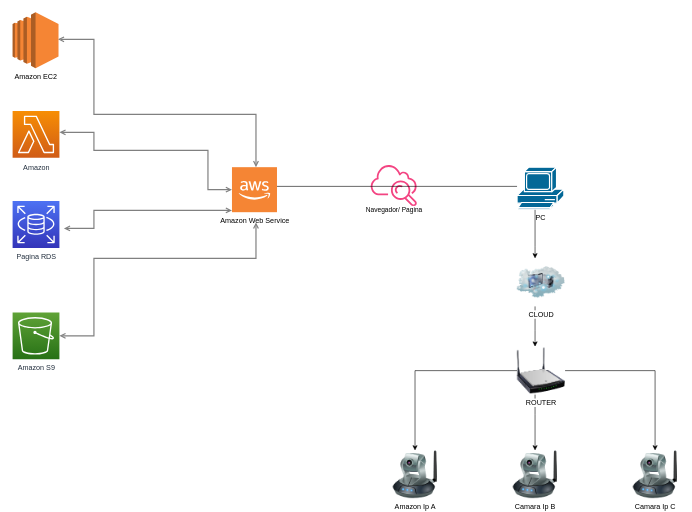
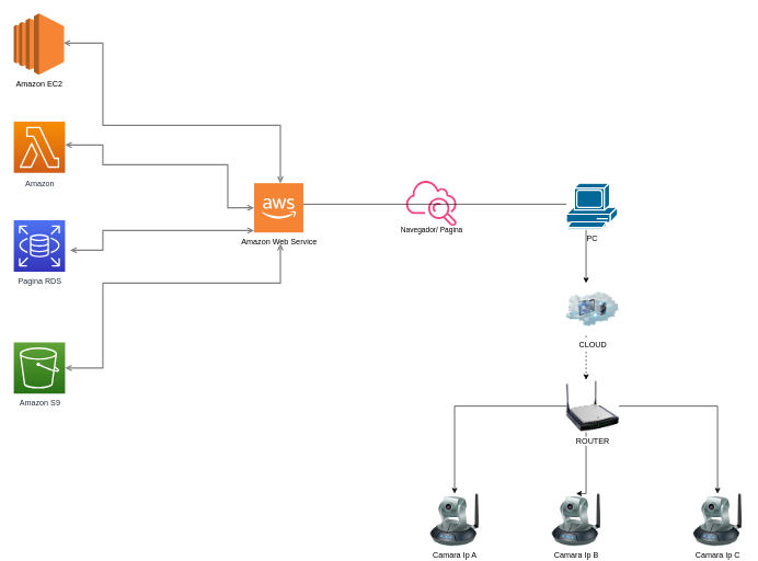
  <mxCell id="0" />
  <mxCell id="1" parent="0" />
  <mxCell id="2" value="" style="outlineConnect=0;fontColor=#232F3E;gradientColor=none;gradientDirection=north;fillColor=#F34482;strokeColor=none;dashed=0;verticalLabelPosition=bottom;verticalAlign=top;align=center;html=1;fontSize=12;fontStyle=0;aspect=fixed;shape=mxgraph.aws4.cloudwatch;labelBackgroundColor=#ffffff;" parent="1" vertex="1"><mxGeometry x="616" y="270" width="78" height="78" as="geometry" /></mxCell>
  <mxCell id="3" value="" style="endArrow=none;html=1;rounded=0;" edge="1" parent="1"><mxGeometry width="50" height="50" relative="1" as="geometry"><mxPoint x="461" y="310" as="sourcePoint" /><mxPoint x="861" y="310" as="targetPoint" /></mxGeometry></mxCell>
  <mxCell id="4" value="Navegador/ Pagina&lt;br&gt;" style="edgeLabel;html=1;align=center;verticalAlign=middle;resizable=0;points=[];" vertex="1" connectable="0" parent="3"><mxGeometry x="-0.08" y="4" relative="1" as="geometry"><mxPoint x="10" y="42" as="offset" /></mxGeometry></mxCell>
  <mxCell id="5" style="edgeStyle=orthogonalEdgeStyle;rounded=0;orthogonalLoop=1;jettySize=auto;html=1;" edge="1" parent="1" source="6" target="8"><mxGeometry relative="1" as="geometry"><Array as="points"><mxPoint x="891" y="410" /><mxPoint x="891" y="410" /></Array></mxGeometry></mxCell>
  <mxCell id="6" value="PC&lt;br&gt;" style="shape=mxgraph.cisco.computers_and_peripherals.pc;html=1;pointerEvents=1;dashed=0;fillColor=#036897;strokeColor=#ffffff;strokeWidth=2;verticalLabelPosition=bottom;verticalAlign=top;align=center;outlineConnect=0;" vertex="1" parent="1"><mxGeometry x="861" y="278" width="78" height="70" as="geometry" /></mxCell>
- <mxCell id="7" style="edgeStyle=orthogonalEdgeStyle;rounded=0;orthogonalLoop=1;jettySize=auto;html=1;" edge="1" parent="1" source="8" target="12"><mxGeometry relative="1" as="geometry"><Array as="points"><mxPoint x="891" y="550" /><mxPoint x="891" y="550" /></Array></mxGeometry></mxCell>
+ <mxCell id="7" style="edgeStyle=orthogonalEdgeStyle;rounded=0;orthogonalLoop=1;jettySize=auto;html=1;dashed=1;" edge="1" parent="1" source="8" target="12"><mxGeometry relative="1" as="geometry"><Array as="points"><mxPoint x="891" y="550" /><mxPoint x="891" y="550" /></Array></mxGeometry></mxCell>
  <mxCell id="8" value="CLOUD&lt;br&gt;" style="image;html=1;image=img/lib/clip_art/networking/Cloud_Computer_128x128.png" vertex="1" parent="1"><mxGeometry x="861" y="430" width="80" height="80" as="geometry" /></mxCell>
  <mxCell id="9" style="edgeStyle=orthogonalEdgeStyle;rounded=0;orthogonalLoop=1;jettySize=auto;html=1;entryX=0.5;entryY=0;entryDx=0;entryDy=0;" edge="1" parent="1" source="12" target="13"><mxGeometry relative="1" as="geometry" /></mxCell>
  <mxCell id="10" style="edgeStyle=orthogonalEdgeStyle;rounded=0;orthogonalLoop=1;jettySize=auto;html=1;entryX=0.5;entryY=0;entryDx=0;entryDy=0;" edge="1" parent="1" source="12" target="14"><mxGeometry relative="1" as="geometry"><Array as="points"><mxPoint x="891" y="690" /><mxPoint x="891" y="690" /></Array></mxGeometry></mxCell>
  <mxCell id="11" style="edgeStyle=orthogonalEdgeStyle;rounded=0;orthogonalLoop=1;jettySize=auto;html=1;entryX=0.5;entryY=0;entryDx=0;entryDy=0;" edge="1" parent="1" source="12" target="15"><mxGeometry relative="1" as="geometry" /></mxCell>
  <mxCell id="12" value="ROUTER&lt;br&gt;" style="image;html=1;image=img/lib/clip_art/networking/Wireless_Router_N_128x128.png" vertex="1" parent="1"><mxGeometry x="861" y="577" width="80" height="80" as="geometry" /></mxCell>
- <mxCell id="13" value="Amazon Ip A&lt;br&gt;" style="image;html=1;image=img/lib/clip_art/networking/Ip_Camera_128x128.png" vertex="1" parent="1"><mxGeometry x="651" y="750" width="80" height="80" as="geometry" /></mxCell>
- <mxCell id="14" value="Camara Ip B" style="image;html=1;image=img/lib/clip_art/networking/Ip_Camera_128x128.png" vertex="1" parent="1"><mxGeometry x="851" y="750" width="80" height="80" as="geometry" /></mxCell>
+ <mxCell id="13" value="Camara Ip A&lt;br&gt;" style="image;html=1;image=img/lib/clip_art/networking/Ip_Camera_128x128.png" vertex="1" parent="1"><mxGeometry x="651" y="750" width="80" height="80" as="geometry" /></mxCell>
+ <mxCell id="14" value="Camara Ip B" style="image;html=1;image=img/lib/clip_art/networking/Ip_Camera_128x128.png" vertex="1" parent="1"><mxGeometry x="836" y="750" width="80" height="80" as="geometry" /></mxCell>
  <mxCell id="15" value="Camara Ip C&lt;br&gt;" style="image;html=1;image=img/lib/clip_art/networking/Ip_Camera_128x128.png" vertex="1" parent="1"><mxGeometry x="1051" y="750" width="80" height="80" as="geometry" /></mxCell>
  <mxCell id="16" value="Amazon" style="outlineConnect=0;fontColor=#232F3E;gradientColor=#F78E04;gradientDirection=north;fillColor=#D05C17;strokeColor=#ffffff;dashed=0;verticalLabelPosition=bottom;verticalAlign=top;align=center;html=1;fontSize=12;fontStyle=0;aspect=fixed;shape=mxgraph.aws4.resourceIcon;resIcon=mxgraph.aws4.lambda;labelBackgroundColor=#ffffff;spacingTop=3;" parent="1" vertex="1"><mxGeometry x="20.5" y="184.5" width="78" height="78" as="geometry" /></mxCell>
  <mxCell id="17" style="edgeStyle=orthogonalEdgeStyle;rounded=0;orthogonalLoop=1;jettySize=auto;html=1;startArrow=open;startFill=0;endArrow=open;endFill=0;strokeWidth=2;strokeColor=#808080;" parent="1" source="20" edge="1"><mxGeometry relative="1" as="geometry"><Array as="points"><mxPoint x="426" y="190" /><mxPoint x="156" y="190" /><mxPoint x="156" y="65" /></Array><mxPoint x="426" y="270" as="sourcePoint" /><mxPoint x="96" y="65" as="targetPoint" /></mxGeometry></mxCell>
  <mxCell id="18" style="edgeStyle=orthogonalEdgeStyle;rounded=0;orthogonalLoop=1;jettySize=auto;html=1;startArrow=open;startFill=0;endArrow=open;endFill=0;strokeWidth=2;strokeColor=#808080;" edge="1" parent="1" target="21"><mxGeometry relative="1" as="geometry"><Array as="points"><mxPoint x="426" y="380" /><mxPoint x="426" y="430" /><mxPoint x="156" y="430" /><mxPoint x="156" y="562" /></Array><mxPoint x="426" y="370" as="sourcePoint" /><mxPoint x="136" y="562" as="targetPoint" /></mxGeometry></mxCell>
  <mxCell id="19" value="Pagina RDS&lt;br&gt;" style="sketch=0;points=[[0,0,0],[0.25,0,0],[0.5,0,0],[0.75,0,0],[1,0,0],[0,1,0],[0.25,1,0],[0.5,1,0],[0.75,1,0],[1,1,0],[0,0.25,0],[0,0.5,0],[0,0.75,0],[1,0.25,0],[1,0.5,0],[1,0.75,0]];outlineConnect=0;fontColor=#232F3E;gradientColor=#4D72F3;gradientDirection=north;fillColor=#3334B9;strokeColor=#ffffff;dashed=0;verticalLabelPosition=bottom;verticalAlign=top;align=center;html=1;fontSize=12;fontStyle=0;aspect=fixed;shape=mxgraph.aws4.resourceIcon;resIcon=mxgraph.aws4.rds;" vertex="1" parent="1"><mxGeometry x="20.5" y="334.5" width="78" height="78" as="geometry" /></mxCell>
  <mxCell id="20" value="Amazon Web Service" style="outlineConnect=0;dashed=0;verticalLabelPosition=bottom;verticalAlign=top;align=center;html=1;shape=mxgraph.aws3.cloud_2;fillColor=#F58534;gradientColor=none;" vertex="1" parent="1"><mxGeometry x="386" y="278" width="75" height="75" as="geometry" /></mxCell>
  <mxCell id="21" value="Amazon S9" style="outlineConnect=0;fontColor=#232F3E;gradientColor=#60A337;gradientDirection=north;fillColor=#277116;strokeColor=#ffffff;dashed=0;verticalLabelPosition=bottom;verticalAlign=top;align=center;html=1;fontSize=12;fontStyle=0;aspect=fixed;shape=mxgraph.aws4.resourceIcon;resIcon=mxgraph.aws4.s3;labelBackgroundColor=#ffffff;" parent="1" vertex="1"><mxGeometry x="20.5" y="520" width="78" height="78" as="geometry" /></mxCell>
  <mxCell id="22" value="Amazon EC2&lt;br&gt;" style="outlineConnect=0;dashed=0;verticalLabelPosition=bottom;verticalAlign=top;align=center;html=1;shape=mxgraph.aws3.ec2;fillColor=#F58534;gradientColor=none;" vertex="1" parent="1"><mxGeometry x="20.5" y="20" width="76.5" height="93" as="geometry" /></mxCell>
  <mxCell id="23" style="edgeStyle=orthogonalEdgeStyle;rounded=0;orthogonalLoop=1;jettySize=auto;html=1;startArrow=open;startFill=0;endArrow=open;endFill=0;strokeWidth=2;strokeColor=#808080;" edge="1" parent="1" source="20" target="16"><mxGeometry relative="1" as="geometry"><Array as="points"><mxPoint x="346" y="316" /><mxPoint x="346" y="250" /><mxPoint x="156" y="250" /><mxPoint x="156" y="220" /></Array><mxPoint x="-124" y="304" as="sourcePoint" /><mxPoint x="30.5" y="74.5" as="targetPoint" /></mxGeometry></mxCell>
  <mxCell id="24" style="edgeStyle=orthogonalEdgeStyle;rounded=0;orthogonalLoop=1;jettySize=auto;html=1;startArrow=open;startFill=0;endArrow=open;endFill=0;strokeWidth=2;strokeColor=#808080;" edge="1" parent="1" source="20"><mxGeometry relative="1" as="geometry"><Array as="points"><mxPoint x="156" y="350" /><mxPoint x="156" y="380" /></Array><mxPoint x="321" y="320" as="sourcePoint" /><mxPoint x="106" y="380" as="targetPoint" /></mxGeometry></mxCell>
